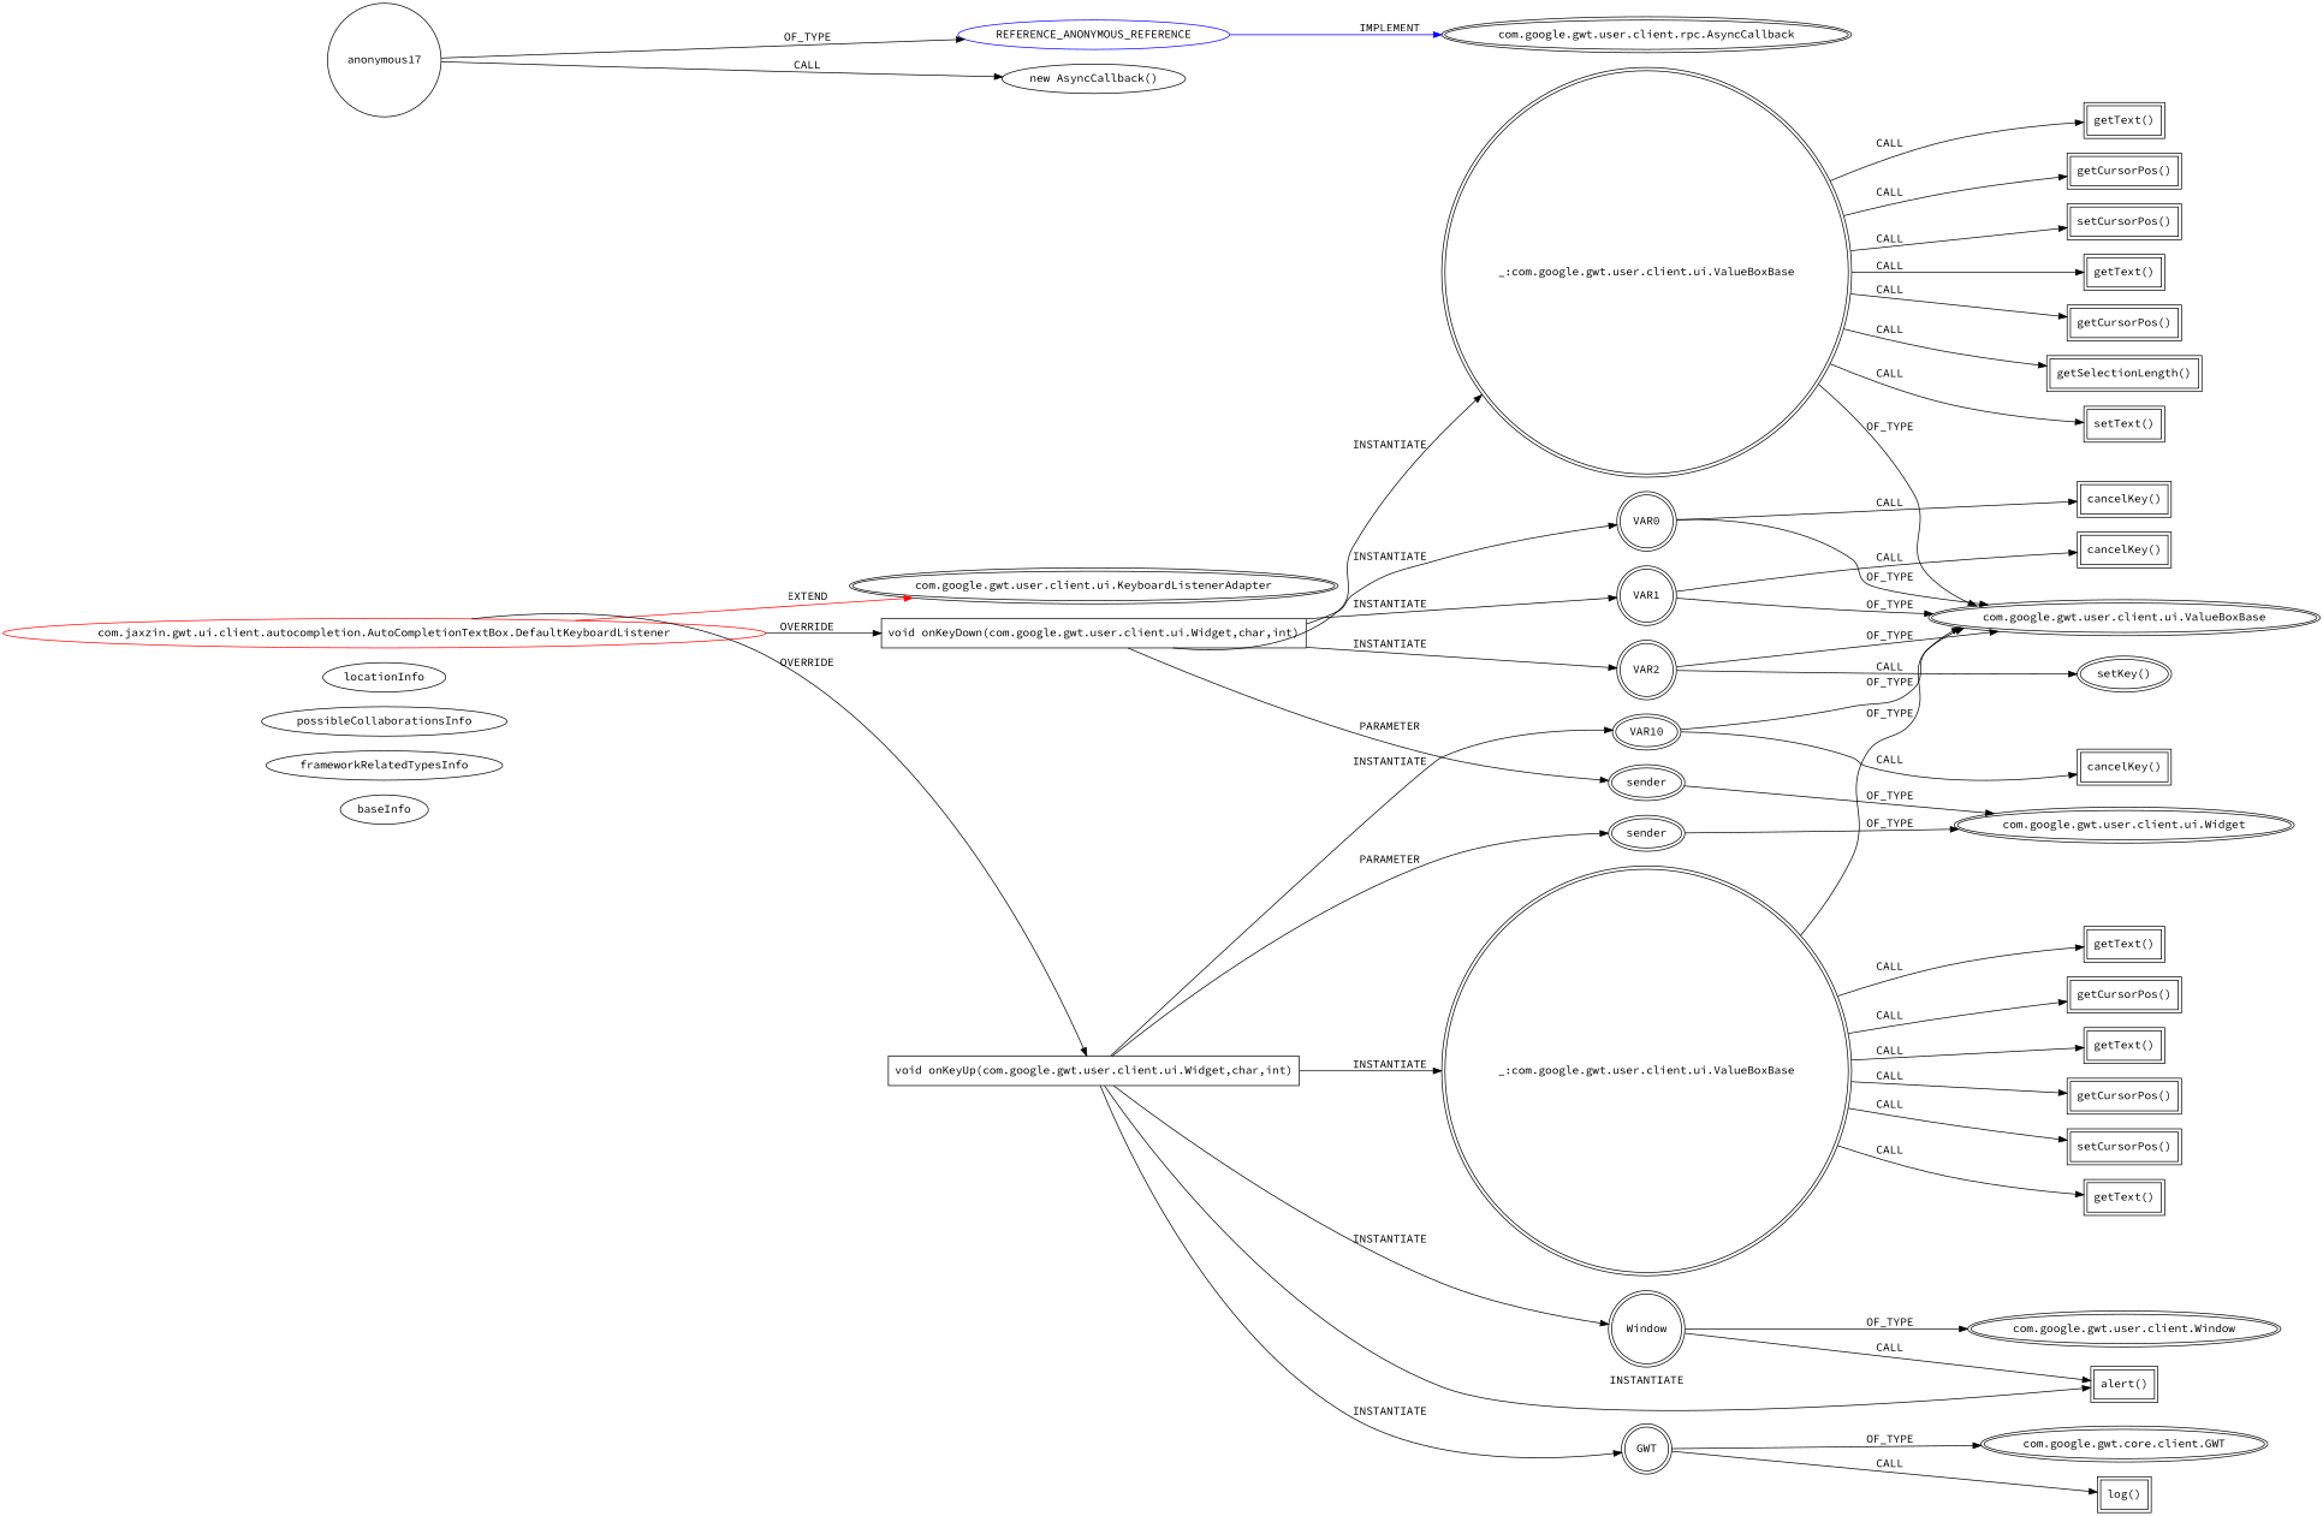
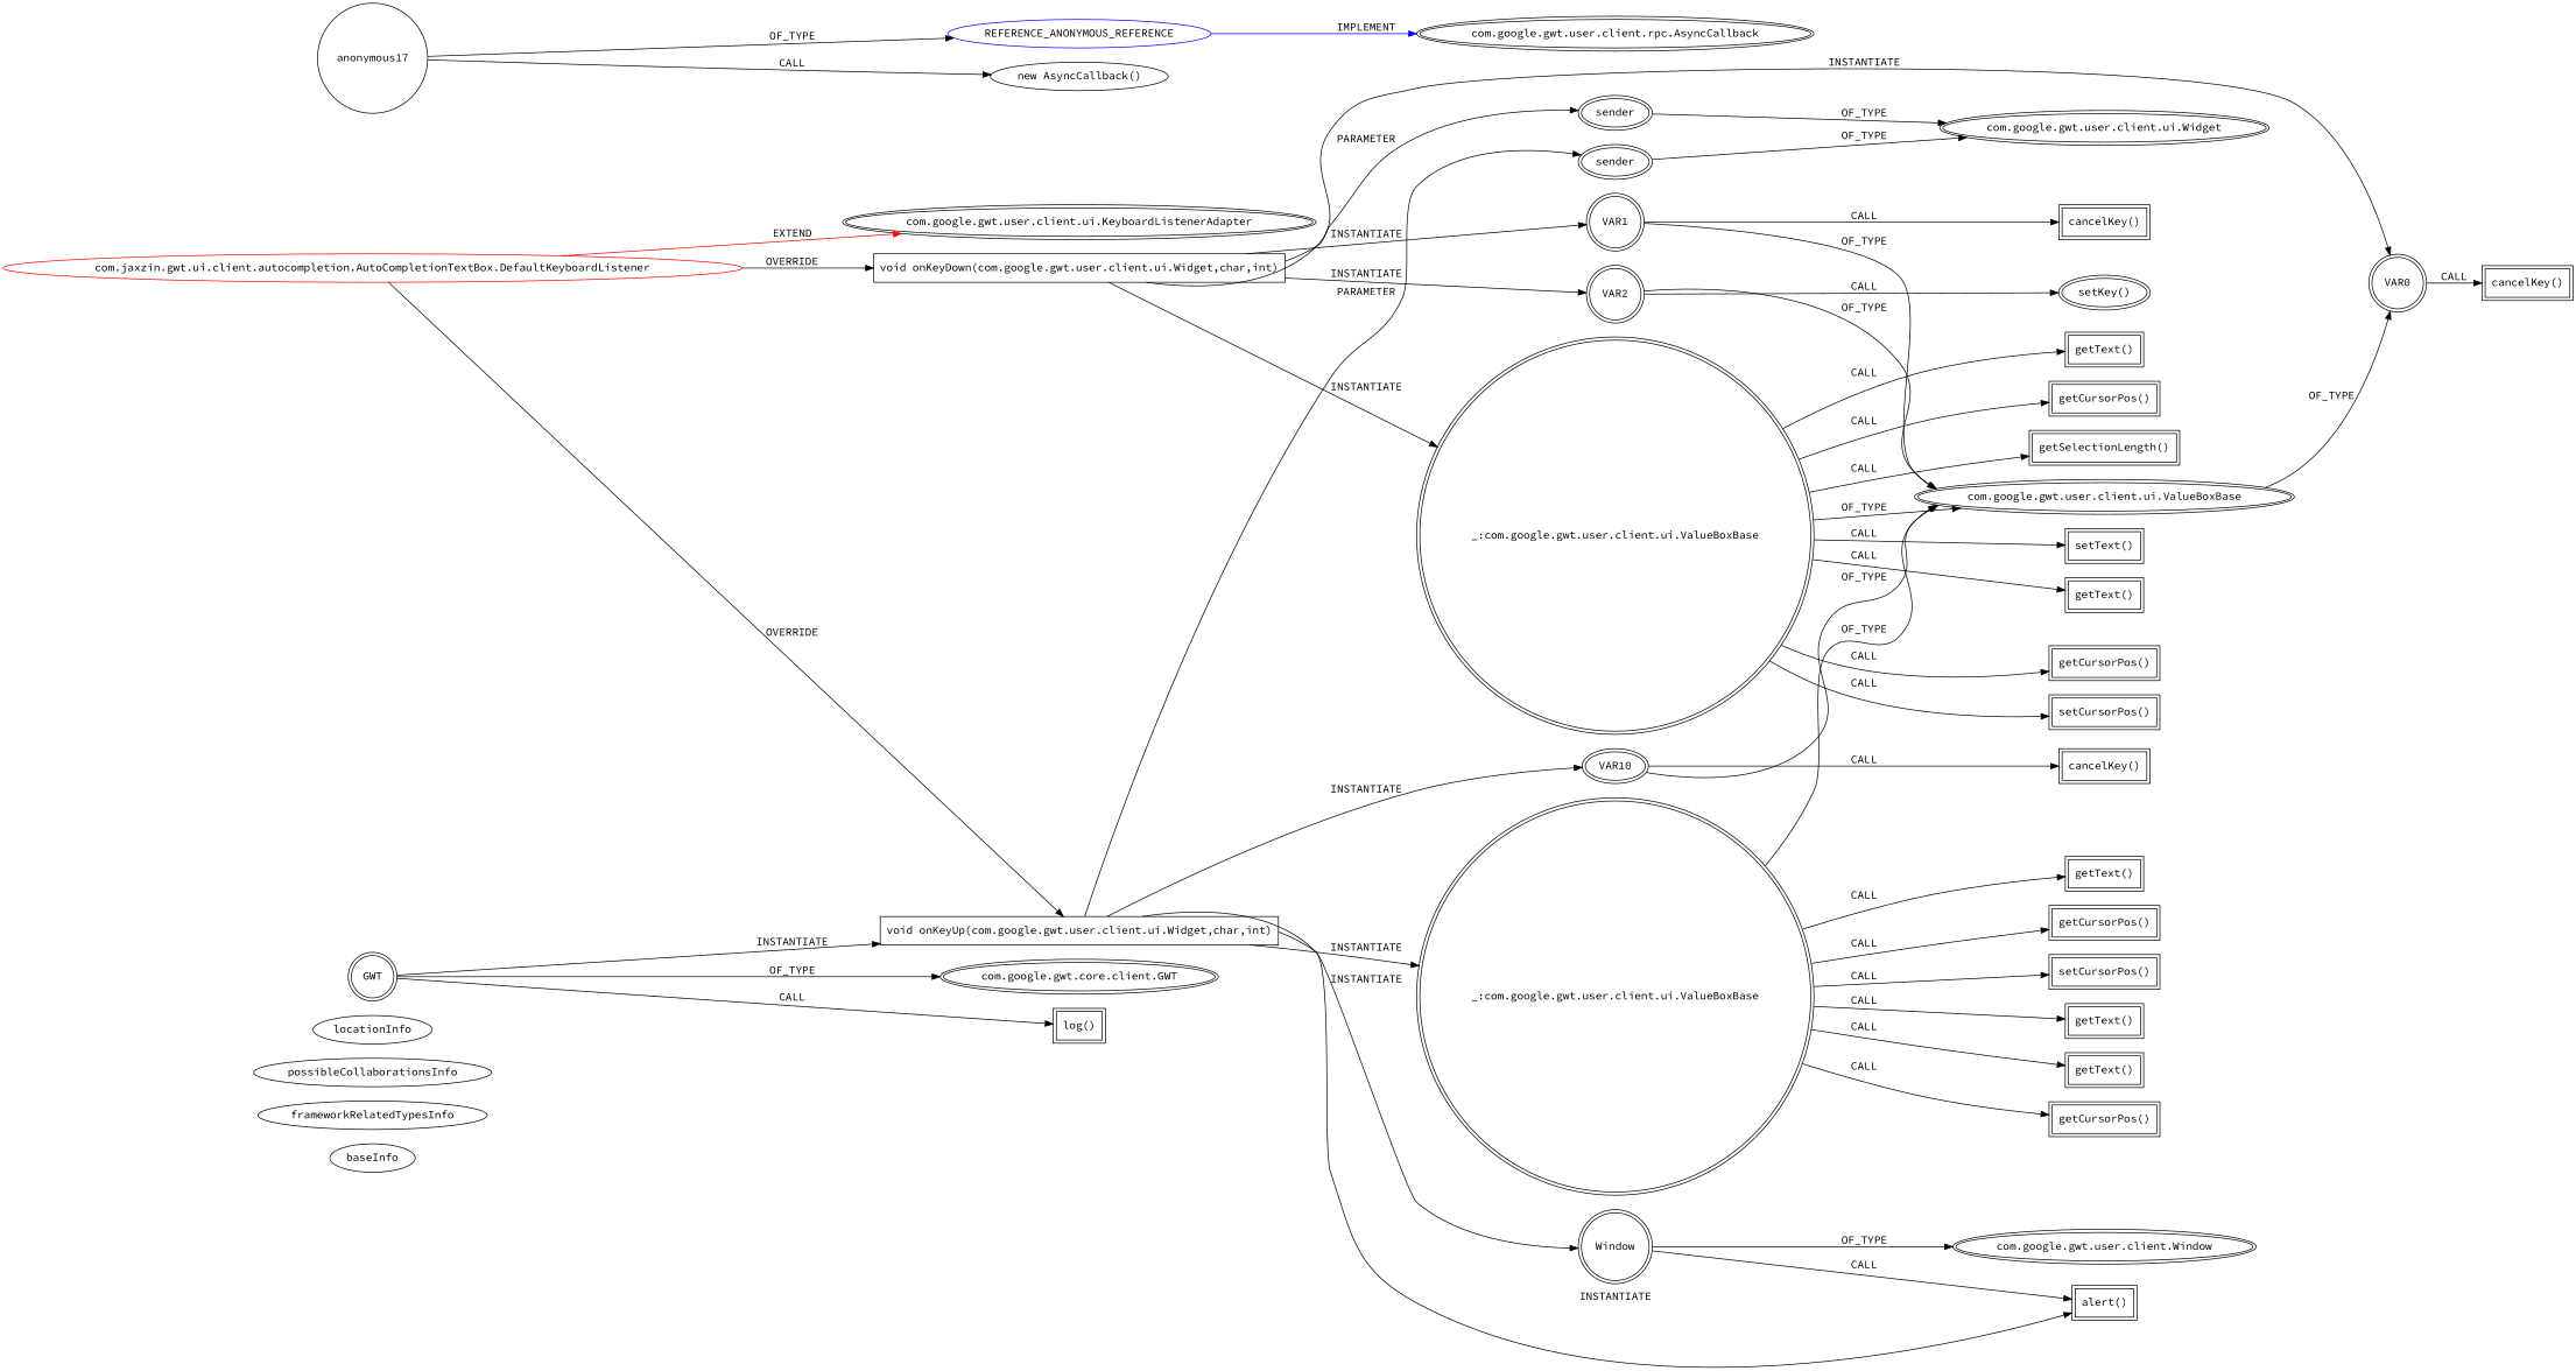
  digraph {
    fontname="Source Code Pro"
    rankdir=LR
    node [fontname="Source Code Pro" isFrameworkType=true vertexType=INSIDE_CALL peripheries=2 shape=box]
    edge [fontname="Source Code Pro"]
    baseInfo [category=extension_graph graphId=3135 isAnonymous=false possibleRelation=true isFrameworkType="" vertexType="" peripheries="" shape=""]
    frameworkRelatedTypesInfo [0="com.google.gwt.user.client.ui.KeyboardListenerAdapter" isFrameworkType="" vertexType="" peripheries="" shape=""]
    possibleCollaborationsInfo [0="3135~OVERRIDING_METHOD_DECLARATION-INSTANTIATION-~com.google.gwt.user.client.ui.KeyboardListenerAdapter ~com.google.gwt.user.client.rpc.AsyncCallback ~false~true" isFrameworkType="" vertexType="" peripheries="" shape=""]
    locationInfo [contextSignature=DefaultKeyboardListener filePath="/jaxzin-gwt-common-widgets/gwt-common-widgets-master/src/com/jaxzin/gwt/ui/client/autocompletion/AutoCompletionTextBox.java" graphId=3135 projectName="jaxzin-gwt-common-widgets" isFrameworkType="" vertexType="" peripheries="" shape=""]
    n5 [color=red isFrameworkType=false label="com.jaxzin.gwt.ui.client.autocompletion.AutoCompletionTextBox.DefaultKeyboardListener" vertexType=ROOT_CLIENT_CLASS_DECLARATION peripheries="" shape=""]
    n6 [label="com.google.gwt.user.client.ui.KeyboardListenerAdapter" vertexType=FRAMEWORK_CLASS_TYPE shape=""]
    n7 [isFrameworkType=false label="void onKeyDown(com.google.gwt.user.client.ui.Widget,char,int)" vertexType=OVERRIDING_METHOD_DECLARATION peripheries=""]
    n8 [isFrameworkType=false label="void onKeyUp(com.google.gwt.user.client.ui.Widget,char,int)" vertexType=OVERRIDING_METHOD_DECLARATION peripheries=""]
    n9 [label=sender vertexType=PARAMETER_DECLARATION shape=""]
    n10 [label=VAR0 shape=circle vertexType=VARIABLE_EXPRESION]
    n11 [label=VAR1 shape=circle vertexType=VARIABLE_EXPRESION]
    n12 [label=VAR2 shape=circle vertexType=VARIABLE_EXPRESION]
    n13 [label="_:com.google.gwt.user.client.ui.ValueBoxBase" shape=circle vertexType=VARIABLE_EXPRESION]
    n14 [label=sender vertexType=PARAMETER_DECLARATION shape=""]
    n15 [label=VAR10 shape=ellipse vertexType=VARIABLE_EXPRESION]
    n16 [label="_:com.google.gwt.user.client.ui.ValueBoxBase" shape=circle vertexType=VARIABLE_EXPRESION]
    n17 [label=Window shape=circle vertexType=VARIABLE_EXPRESION]
    n18 [label=GWT shape=circle vertexType=VARIABLE_EXPRESION]
    n19 [label="alert()"]
    n20 [label="com.google.gwt.user.client.ui.Widget" vertexType=FRAMEWORK_CLASS_TYPE shape=""]
    n21 [label="com.google.gwt.user.client.ui.ValueBoxBase" vertexType=FRAMEWORK_CLASS_TYPE shape=""]
    n22 [label="cancelKey()"]
    n23 [label="cancelKey()"]
    n24 [label="setKey()" shape=ellipse]
    n25 [label="setText()"]
    n26 [label="getText()"]
    n27 [label="getCursorPos()"]
    n28 [label="setCursorPos()"]
    n29 [label="getText()"]
    n30 [label="getCursorPos()"]
    n31 [label="getSelectionLength()"]
    n32 [label="cancelKey()"]
    n33 [label="getText()"]
    n34 [label="getCursorPos()"]
    n35 [label="setCursorPos()"]
    n36 [label="getText()"]
    n37 [label="getText()"]
    n38 [label="getCursorPos()"]
    n39 [isFrameworkType=false label=anonymous17 shape=circle vertexType=VARIABLE_EXPRESION peripheries=""]
    n40 [color=blue isFrameworkType=false label=REFERENCE_ANONYMOUS_REFERENCE vertexType=REFERENCE_ANONYMOUS_DECLARATION peripheries="" shape=""]
    n41 [isFrameworkType=false label="new AsyncCallback()" vertexType=CONSTRUCTOR_CALL peripheries="" shape=""]
    n42 [label="com.google.gwt.user.client.Window" vertexType=FRAMEWORK_CLASS_TYPE shape=""]
    n43 [label="com.google.gwt.core.client.GWT" vertexType=FRAMEWORK_CLASS_TYPE shape=""]
    n44 [label="log()"]
    n45 [label="com.google.gwt.user.client.rpc.AsyncCallback" vertexType=FRAMEWORK_INTERFACE_TYPE shape=""]
    n5 -> n6 [color=red label=EXTEND]
    n5 -> n7 [label=OVERRIDE]
    n5 -> n8 [label=OVERRIDE]
    n7 -> n9 [label=PARAMETER]
    n7 -> n10 [label=INSTANTIATE]
    n7 -> n11 [label=INSTANTIATE]
    n7 -> n12 [label=INSTANTIATE]
    n7 -> n13 [label=INSTANTIATE]
    n8 -> n14 [label=PARAMETER]
    n8 -> n15 [label=INSTANTIATE]
    n8 -> n16 [label=INSTANTIATE]
    n8 -> n17 [label=INSTANTIATE]
-   n8 -> n18 [label=INSTANTIATE]
+   n18 -> n8 [label=INSTANTIATE]
    n8 -> n19 [label=INSTANTIATE]
    n9 -> n20 [label=OF_TYPE]
-   n10 -> n21 [label=OF_TYPE]
+   n21 -> n10 [label=OF_TYPE]
    n10 -> n22 [label=CALL]
    n11 -> n21 [label=OF_TYPE]
    n11 -> n23 [label=CALL]
    n12 -> n21 [label=OF_TYPE]
    n12 -> n24 [label=CALL]
    n13 -> n21 [label=OF_TYPE]
    n13 -> n25 [label=CALL]
    n13 -> n26 [label=CALL]
    n13 -> n27 [label=CALL]
    n13 -> n28 [label=CALL]
    n13 -> n29 [label=CALL]
    n13 -> n30 [label=CALL]
    n13 -> n31 [label=CALL]
    n14 -> n20 [label=OF_TYPE]
    n15 -> n21 [label=OF_TYPE]
    n15 -> n32 [label=CALL]
    n16 -> n21 [label=OF_TYPE]
    n16 -> n33 [label=CALL]
    n16 -> n34 [label=CALL]
    n16 -> n35 [label=CALL]
    n16 -> n36 [label=CALL]
    n16 -> n37 [label=CALL]
    n16 -> n38 [label=CALL]
    n17 -> n19 [label=CALL]
    n17 -> n42 [label=OF_TYPE]
    n18 -> n43 [label=OF_TYPE]
    n18 -> n44 [label=CALL]
    n39 -> n40 [label=OF_TYPE]
    n39 -> n41 [label=CALL]
    n40 -> n45 [color=blue label=IMPLEMENT]
  }
